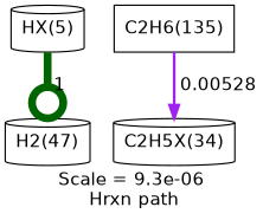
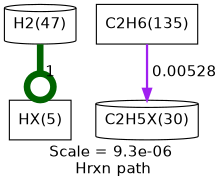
  digraph {
    fontname="DejaVu Sans"
    label="Scale = 9.3e-06\l Hrxn path"
    node [fontname="DejaVu Sans" shape=cylinder]
    edge [fontname="DejaVu Sans"]
    n1 [label="H2(47)"]
-   n2 [label="HX(5)"]
-   n3 [label="C2H5X(34)"]
+   n2 [label="HX(5)" shape=box]
+   n3 [label="C2H5X(30)"]
    n4 [label="C2H6(135)" shape=box]
-   n2 -> n1 [arrowhead=odot arrowsize=3 color=darkgreen label=" 1" style="setlinewidth(6)"]
+   n1 -> n2 [arrowhead=odot arrowsize=3 color=darkgreen label=" 1" style="setlinewidth(6)"]
    n4 -> n3 [arrowhead=normal arrowsize=1.02 color=purple label=" 0.00528" style="setlinewidth(2.04)"]
  }
